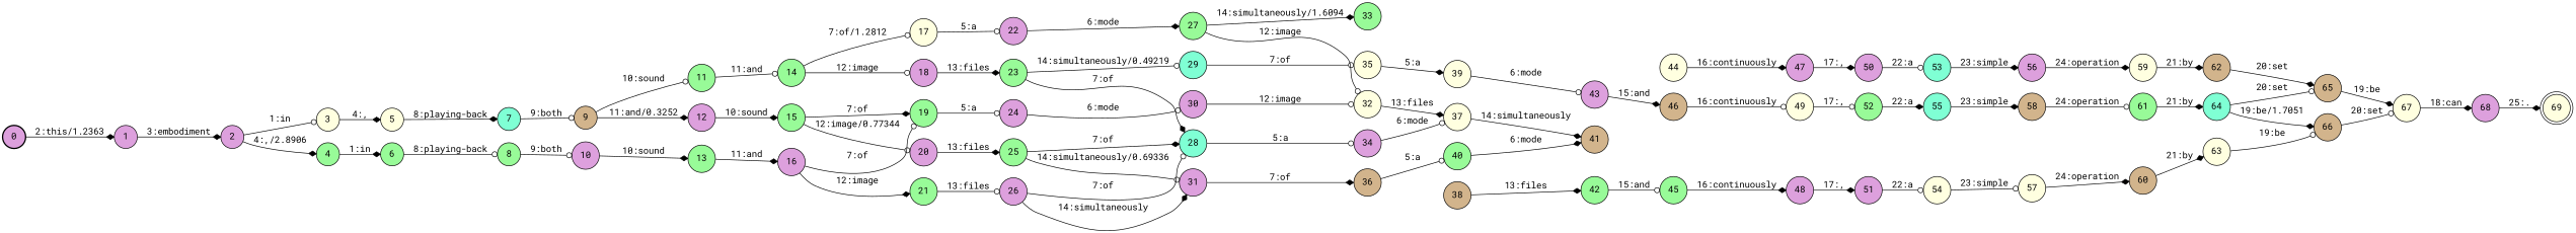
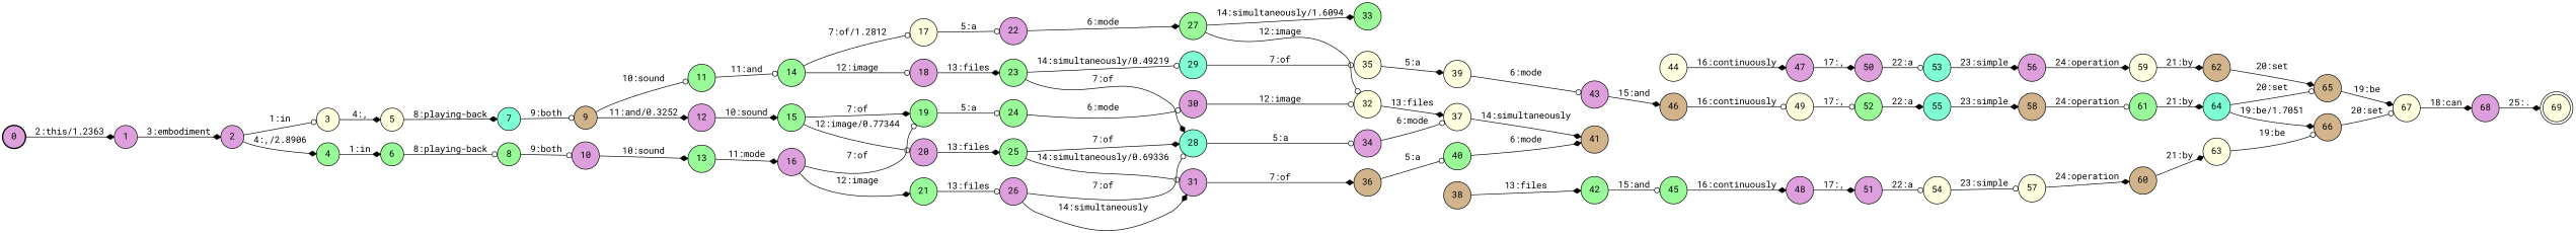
  digraph {
    fontname="Roboto Mono"
    nodesep=0.25
    rankdir=LR
    ranksep=0.4
    node [fillcolor=plum fontname="Roboto Mono" fontsize=14 shape=circle style="solid,filled"]
    edge [arrowhead=diamond fontname="Roboto Mono" fontsize=14]
    n1 [label=0 style="bold,filled"]
    n2 [label=1]
    n3 [label=2]
    n4 [fillcolor=lightyellow label=3]
    n5 [fillcolor=palegreen label=4]
    n6 [fillcolor=lightyellow label=5]
    n7 [fillcolor=palegreen label=6]
    n8 [fillcolor=aquamarine label=7]
    n9 [fillcolor=palegreen label=8]
    n10 [fillcolor=tan label=9]
    n11 [label=10]
    n12 [fillcolor=palegreen label=11]
    n13 [label=12]
    n14 [fillcolor=palegreen label=13]
    n15 [fillcolor=palegreen label=14]
    n16 [fillcolor=palegreen label=15]
    n17 [label=16]
    n18 [fillcolor=lightyellow label=17]
    n19 [label=18]
    n20 [fillcolor=palegreen label=19]
    n21 [label=20]
    n22 [fillcolor=palegreen label=21]
    n23 [label=22]
    n24 [fillcolor=palegreen label=23]
-   n25 [label=24]
+   n25 [fillcolor=palegreen label=24]
    n26 [fillcolor=palegreen label=25]
    n27 [label=26]
    n28 [fillcolor=palegreen label=27]
    n29 [fillcolor=aquamarine label=28]
    n30 [fillcolor=aquamarine label=29]
    n31 [label=30]
    n32 [label=31]
    n33 [fillcolor=lightyellow label=32]
    n34 [fillcolor=palegreen label=33]
    n35 [label=34]
    n36 [fillcolor=lightyellow label=35]
    n37 [fillcolor=tan label=36]
    n38 [fillcolor=lightyellow label=37]
    n39 [fillcolor=lightyellow label=39]
    n40 [fillcolor=palegreen label=40]
    n41 [fillcolor=tan label=41]
    n42 [fillcolor=tan label=38]
    n43 [fillcolor=palegreen label=42]
    n44 [label=43]
    n45 [fillcolor=palegreen label=45]
    n46 [fillcolor=tan label=46]
    n47 [fillcolor=lightyellow label=44]
    n48 [label=47]
    n49 [label=48]
    n50 [fillcolor=lightyellow label=49]
    n51 [label=50]
    n52 [label=51]
    n53 [fillcolor=palegreen label=52]
    n54 [fillcolor=aquamarine label=53]
    n55 [fillcolor=lightyellow label=54]
    n56 [fillcolor=aquamarine label=55]
    n57 [label=56]
    n58 [fillcolor=lightyellow label=57]
    n59 [fillcolor=tan label=58]
    n60 [fillcolor=lightyellow label=59]
    n61 [fillcolor=tan label=60]
    n62 [fillcolor=palegreen label=61]
    n63 [fillcolor=tan label=62]
    n64 [fillcolor=lightyellow label=63]
    n65 [fillcolor=aquamarine label=64]
    n66 [fillcolor=tan label=65]
    n67 [fillcolor=tan label=66]
    n68 [fillcolor=lightyellow label=67]
    n69 [label=68]
    n70 [fillcolor=lightyellow label=69 shape=doublecircle]
    n1 -> n2 [label="2:this/1.2363"]
    n2 -> n3 [label="3:embodiment"]
    n3 -> n4 [arrowhead=odot label="1:in"]
    n3 -> n5 [label="4:,/2.8906"]
    n4 -> n6 [label="4:,"]
    n5 -> n7 [label="1:in"]
    n6 -> n8 [label="8:playing-back"]
    n7 -> n9 [arrowhead=odot label="8:playing-back"]
    n8 -> n10 [arrowhead=odot label="9:both"]
    n9 -> n11 [arrowhead=odot label="9:both"]
    n10 -> n12 [arrowhead=odot label="10:sound"]
    n10 -> n13 [label="11:and/0.3252"]
    n11 -> n14 [label="10:sound"]
    n12 -> n15 [arrowhead=odot label="11:and"]
    n13 -> n16 [label="10:sound"]
-   n14 -> n17 [label="11:and"]
+   n14 -> n17 [label="11:mode"]
    n15 -> n18 [arrowhead=odot label="7:of/1.2812"]
    n15 -> n19 [arrowhead=odot label="12:image"]
    n16 -> n20 [label="7:of"]
    n16 -> n21 [arrowhead=odot label="12:image/0.77344"]
    n17 -> n20 [arrowhead=odot label="7:of"]
    n17 -> n22 [label="12:image"]
    n18 -> n23 [arrowhead=odot label="5:a"]
    n19 -> n24 [label="13:files"]
    n20 -> n25 [arrowhead=odot label="5:a"]
    n21 -> n26 [label="13:files"]
    n22 -> n27 [arrowhead=odot label="13:files"]
    n23 -> n28 [label="6:mode"]
    n24 -> n29 [label="7:of"]
    n24 -> n30 [arrowhead=odot label="14:simultaneously/0.49219"]
    n25 -> n31 [arrowhead=odot label="6:mode"]
    n26 -> n29 [label="7:of"]
    n26 -> n32 [arrowhead=odot label="14:simultaneously/0.69336"]
    n27 -> n29 [arrowhead=odot label="7:of"]
    n27 -> n32 [label="14:simultaneously"]
    n28 -> n33 [arrowhead=odot label="12:image"]
    n28 -> n34 [label="14:simultaneously/1.6094"]
    n29 -> n35 [arrowhead=odot label="5:a"]
    n30 -> n36 [arrowhead=odot label="7:of"]
    n31 -> n33 [arrowhead=odot label="12:image"]
    n32 -> n37 [label="7:of"]
    n33 -> n38 [label="13:files"]
    n35 -> n38 [arrowhead=odot label="6:mode"]
    n36 -> n39 [label="5:a"]
    n37 -> n40 [arrowhead=odot label="5:a"]
    n38 -> n41 [label="14:simultaneously"]
    n39 -> n44 [arrowhead=odot label="6:mode"]
    n40 -> n41 [label="6:mode"]
    n42 -> n43 [label="13:files"]
    n43 -> n45 [arrowhead=odot label="15:and"]
    n44 -> n46 [label="15:and"]
    n45 -> n49 [label="16:continuously"]
    n46 -> n50 [arrowhead=odot label="16:continuously"]
    n47 -> n48 [label="16:continuously"]
    n48 -> n51 [label="17:,"]
    n49 -> n52 [label="17:,"]
    n50 -> n53 [arrowhead=odot label="17:,"]
    n51 -> n54 [arrowhead=odot label="22:a"]
    n52 -> n55 [arrowhead=odot label="22:a"]
    n53 -> n56 [label="22:a"]
    n54 -> n57 [label="23:simple"]
    n55 -> n58 [arrowhead=odot label="23:simple"]
    n56 -> n59 [label="23:simple"]
    n57 -> n60 [label="24:operation"]
    n58 -> n61 [label="24:operation"]
    n59 -> n62 [arrowhead=odot label="24:operation"]
    n60 -> n63 [label="21:by"]
    n61 -> n64 [label="21:by"]
    n62 -> n65 [label="21:by"]
    n63 -> n66 [label="20:set"]
    n64 -> n67 [arrowhead=odot label="19:be"]
    n65 -> n66 [arrowhead=odot label="20:set"]
    n65 -> n67 [label="19:be/1.7051"]
    n66 -> n68 [label="19:be"]
    n67 -> n68 [arrowhead=odot label="20:set"]
    n68 -> n69 [label="18:can"]
    n69 -> n70 [label="25:."]
  }
